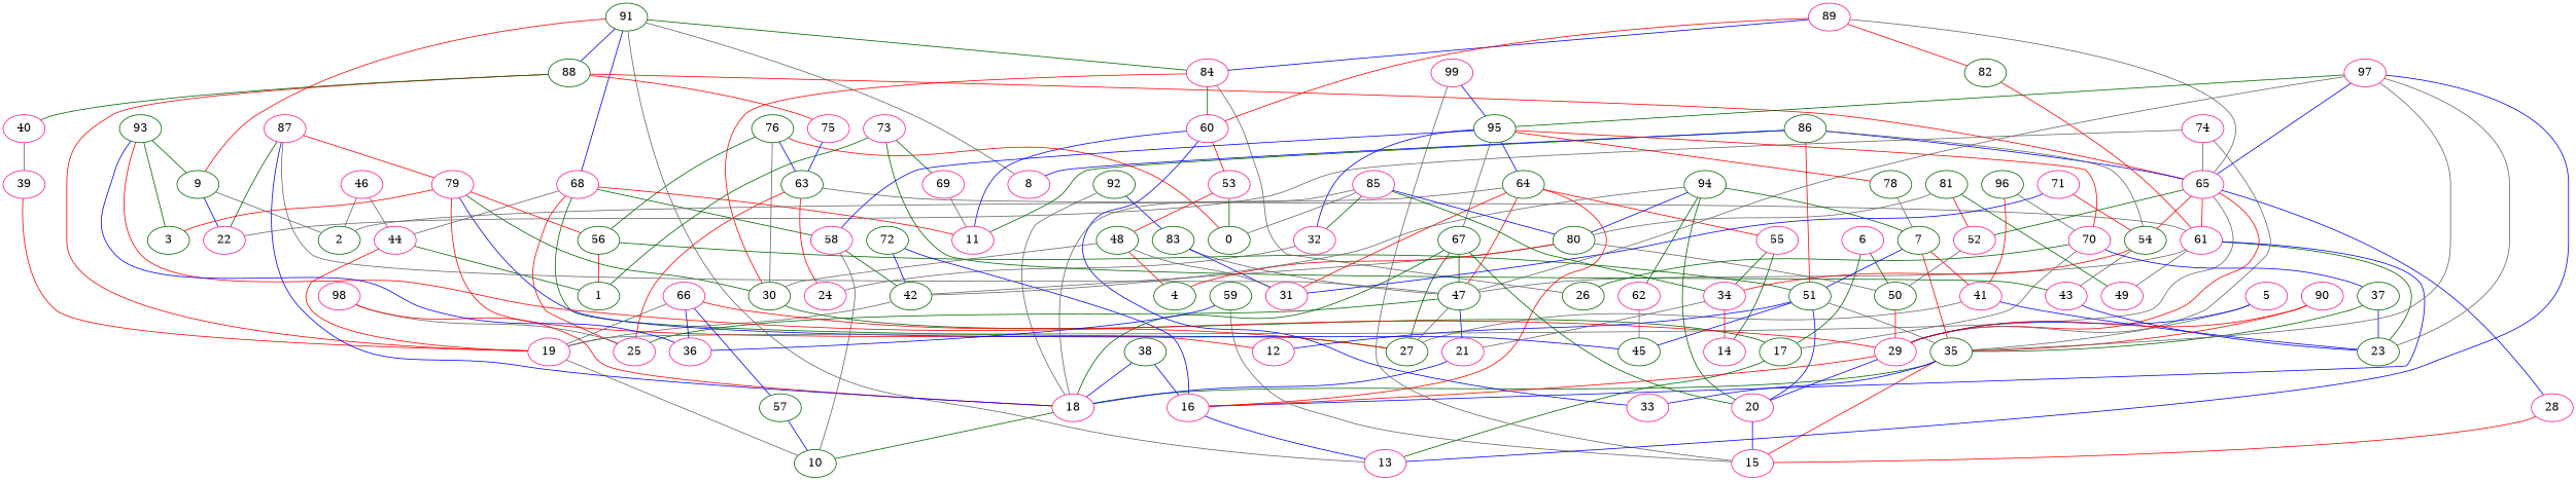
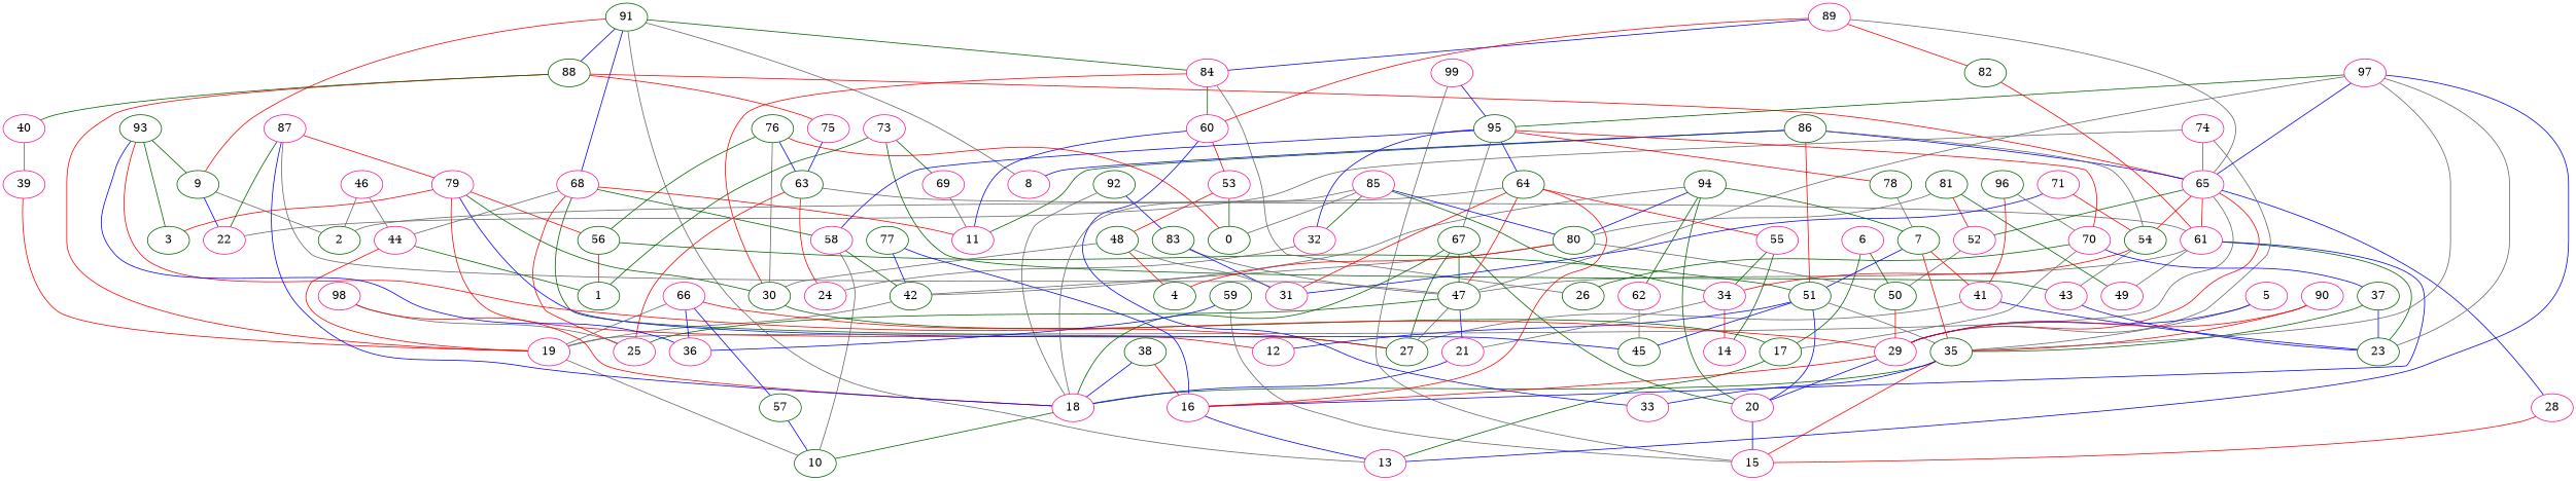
  digraph {
    node [color=deeppink]
    edge [color=gray40 dir=none]
    68
    44
    58
    27 [color=darkgreen]
    11
    25
    1 [color=darkgreen]
    19
    42 [color=darkgreen]
    10 [color=darkgreen]
    41
    23 [color=darkgreen]
    56 [color=darkgreen]
    51 [color=darkgreen]
    12
    45 [color=darkgreen]
    20
    35 [color=darkgreen]
    79
    3 [color=darkgreen]
    30 [color=darkgreen]
    17 [color=darkgreen]
    63 [color=darkgreen]
    61
    24
    47 [color=darkgreen]
    16
    49
    98
    18
    91 [color=darkgreen]
    84
    88 [color=darkgreen]
    13
    9 [color=darkgreen]
    8
    26 [color=darkgreen]
    60
    65
    40
    75
    22
    2 [color=darkgreen]
    92 [color=darkgreen]
    83 [color=darkgreen]
    31
    21
    32
    74
    29
    54 [color=darkgreen]
    28
    52
    66
    36
    57 [color=darkgreen]
    70
    37 [color=darkgreen]
-   72 [color=darkgreen]
+   72 [color=darkgreen label=77]
    15
    86 [color=darkgreen]
    43
    34
    6
    50 [color=darkgreen]
    39
    76 [color=darkgreen]
    0 [color=darkgreen]
    78 [color=darkgreen]
    7 [color=darkgreen]
    73
    69
    5
    33
    53
    48 [color=darkgreen]
    4 [color=darkgreen]
    80 [color=darkgreen]
    99
    95 [color=darkgreen]
    64 [color=darkgreen]
    67 [color=darkgreen]
    90
    14
    89
    82 [color=darkgreen]
    81 [color=darkgreen]
    55
    38 [color=darkgreen]
    59 [color=darkgreen]
    71
    94 [color=darkgreen]
    62
    46
    97
    93 [color=darkgreen]
    96 [color=darkgreen]
    85
    87
    subgraph sub_1 {
      68
      44
      58
      27
      11
      25
      1
      19
      42
      10
      41
      23
      56
      51
      12
      45
      20
      35
      79
      3
      30
      17
      63
      61
      24
      47
      16
      49
      98
      18
      91
      84
      88
      13
      9
      8
      26
      60
      65
      40
      75
      22
      2
      92
      83
      31
      21
      32
      74
      29
      54
      28
      52
      66
      36
      57
      70
      37
      72
      15
      86
      43
      34
      6
      50
      39
      76
      0
      78
      7
      73
      69
      5
      33
      53
      48
      4
      80
      99
      95
      64
      67
      90
      14
      89
      82
      81
      55
      38
      59
      71
      94
      62
      46
      97
      93
      96
      85
      87
    }
    68 -> 44
    68 -> 58 [color=darkgreen]
    68 -> 27 [color=darkgreen]
    68 -> 11 [color=red]
    68 -> 25 [color=red]
    44 -> 1 [color=darkgreen]
    44 -> 19 [color=red]
    58 -> 42 [color=darkgreen]
    58 -> 10
    19 -> 10
    42 -> 19
    41 -> 27
    41 -> 23 [color=blue]
    56 -> 1 [color=red]
    56 -> 51 [color=darkgreen]
    51 -> 12 [color=blue]
    51 -> 45 [color=blue]
    51 -> 20 [color=blue]
    51 -> 35
    20 -> 15 [color=blue]
    35 -> 18 [color=darkgreen]
    35 -> 15 [color=red]
    35 -> 33 [color=blue]
    79 -> 56 [color=red]
    79 -> 12 [color=red]
    79 -> 45 [color=blue]
    79 -> 3 [color=red]
    79 -> 30 [color=darkgreen]
    30 -> 17 [color=darkgreen]
    17 -> 13 [color=darkgreen]
    63 -> 25 [color=red]
    63 -> 61
    63 -> 24 [color=red]
    61 -> 23 [color=darkgreen]
    61 -> 47
    61 -> 16 [color=blue]
    61 -> 49
    47 -> 27
    47 -> 25 [color=darkgreen]
    47 -> 21 [color=blue]
    16 -> 13 [color=blue]
    98 -> 25
    98 -> 18 [color=red]
    18 -> 10 [color=darkgreen]
    91 -> 68 [color=blue]
    91 -> 84 [color=darkgreen]
    91 -> 88 [color=blue]
    91 -> 13
    91 -> 9 [color=red]
    91 -> 8
    84 -> 30 [color=red]
    84 -> 26
    84 -> 60 [color=darkgreen]
    88 -> 19 [color=red]
    88 -> 65 [color=red]
    88 -> 40 [color=darkgreen]
    88 -> 75 [color=red]
    9 -> 22 [color=blue]
    9 -> 2
    60 -> 11 [color=blue]
    60 -> 33 [color=blue]
    60 -> 53 [color=red]
    65 -> 19
    65 -> 61 [color=red]
    65 -> 29 [color=red]
    65 -> 54 [color=red]
    65 -> 28 [color=blue]
    65 -> 52 [color=darkgreen]
    40 -> 39
    75 -> 63 [color=blue]
    92 -> 18
    92 -> 83 [color=blue]
    83 -> 47
    83 -> 31 [color=blue]
    21 -> 18 [color=blue]
    32 -> 24
    74 -> 65
    74 -> 22
    74 -> 29
    29 -> 20 [color=blue]
    29 -> 16 [color=red]
    54 -> 43
    54 -> 34 [color=red]
    28 -> 15 [color=red]
    52 -> 50
    66 -> 27 [color=red]
    66 -> 19
    66 -> 36 [color=blue]
    66 -> 57 [color=blue]
    57 -> 10 [color=blue]
    70 -> 17
    70 -> 26 [color=darkgreen]
    70 -> 37 [color=blue]
    37 -> 23 [color=blue]
    37 -> 35 [color=darkgreen]
    72 -> 42 [color=blue]
    72 -> 16 [color=blue]
    86 -> 11 [color=darkgreen]
    86 -> 51 [color=red]
    86 -> 8 [color=blue]
    86 -> 65 [color=blue]
    86 -> 54
    43 -> 23 [color=blue]
    34 -> 21
    34 -> 14 [color=red]
    6 -> 17 [color=darkgreen]
    6 -> 50 [color=darkgreen]
    50 -> 29 [color=red]
    39 -> 19 [color=red]
    76 -> 56 [color=darkgreen]
    76 -> 30
    76 -> 63 [color=blue]
    76 -> 0 [color=red]
    78 -> 7
    7 -> 41 [color=red]
    7 -> 51 [color=blue]
    7 -> 35 [color=red]
    73 -> 1 [color=darkgreen]
    73 -> 43 [color=darkgreen]
    73 -> 69 [color=darkgreen]
    69 -> 11
    5 -> 35
    5 -> 29 [color=blue]
    53 -> 0 [color=darkgreen]
    53 -> 48 [color=red]
    48 -> 30
    48 -> 31
    48 -> 4 [color=red]
    80 -> 42
    80 -> 50
    80 -> 4 [color=red]
    99 -> 15
    99 -> 95 [color=blue]
    95 -> 58 [color=blue]
    95 -> 32 [color=blue]
    95 -> 70 [color=red]
    95 -> 78 [color=red]
    95 -> 64 [color=blue]
    95 -> 67
    64 -> 47 [color=red]
    64 -> 16 [color=red]
    64 -> 2
    64 -> 31 [color=red]
    64 -> 55 [color=red]
    67 -> 27 [color=darkgreen]
    67 -> 20 [color=darkgreen]
    67 -> 47 [color=darkgreen]
    67 -> 18 [color=darkgreen]
    90 -> 35 [color=red]
    90 -> 29 [color=red]
    89 -> 84 [color=blue]
    89 -> 60 [color=red]
    89 -> 65
    89 -> 82 [color=red]
    82 -> 61 [color=red]
    81 -> 49 [color=darkgreen]
    81 -> 52 [color=red]
    81 -> 80
    55 -> 34 [color=darkgreen]
    55 -> 14 [color=darkgreen]
-   38 -> 16 [color=blue]
+   38 -> 16 [color=red]
    38 -> 18 [color=blue]
    59 -> 36 [color=blue]
    59 -> 15
    71 -> 31 [color=blue]
    71 -> 54 [color=red]
    94 -> 42
    94 -> 20 [color=darkgreen]
    94 -> 7 [color=darkgreen]
    94 -> 80 [color=blue]
    94 -> 62 [color=darkgreen]
    62 -> 45
    46 -> 44
    46 -> 2
    97 -> 23
    97 -> 35
    97 -> 47
    97 -> 13 [color=blue]
    97 -> 65 [color=blue]
    97 -> 95 [color=darkgreen]
    93 -> 3 [color=darkgreen]
    93 -> 9 [color=darkgreen]
    93 -> 29 [color=red]
    93 -> 36 [color=blue]
    96 -> 41 [color=red]
    96 -> 70
    85 -> 18
    85 -> 32 [color=darkgreen]
    85 -> 34 [color=darkgreen]
    85 -> 0
    85 -> 80 [color=blue]
    87 -> 79 [color=red]
    87 -> 47
    87 -> 18 [color=blue]
    87 -> 22 [color=darkgreen]
  }
